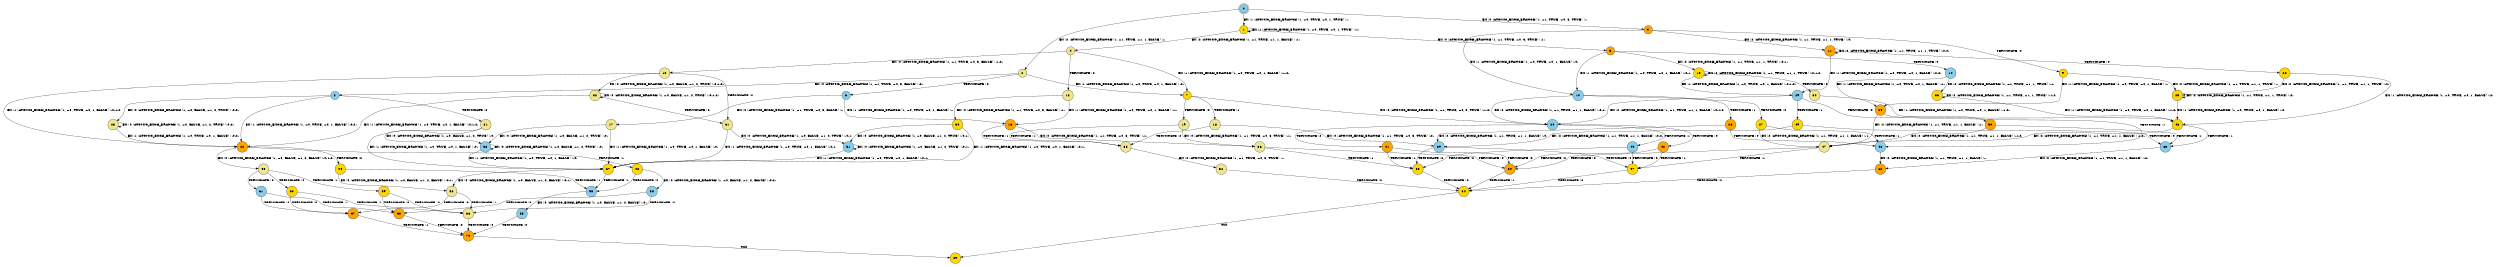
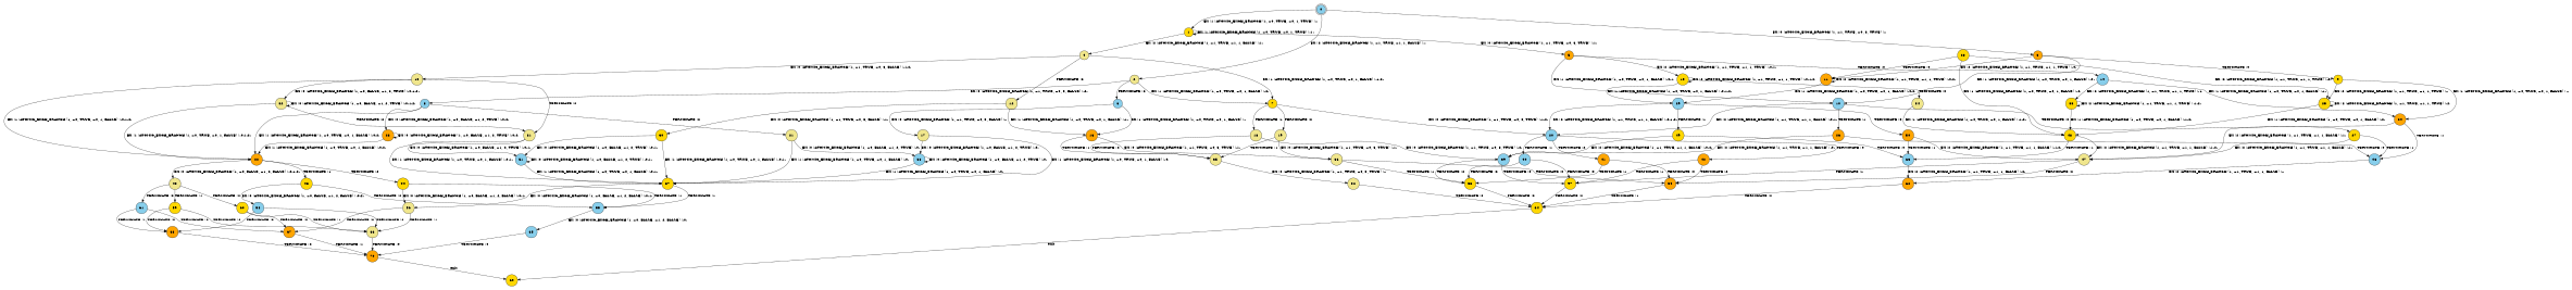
  digraph {
    node [fillcolor=gold shape=circle style=filled]
    0 [fillcolor=skyblue peripheries=2]
    1
    2 [fillcolor=khaki]
    3 [fillcolor=orange]
    4 [fillcolor=khaki]
    5 [fillcolor=orange]
    6 [fillcolor=skyblue]
    7
    8 [fillcolor=skyblue]
    9
    10 [fillcolor=skyblue]
    11 [fillcolor=orange]
    12 [fillcolor=khaki]
    13 [fillcolor=khaki]
    14 [fillcolor=skyblue]
    15
    16 [fillcolor=orange]
    17 [fillcolor=khaki]
    18 [fillcolor=khaki]
    19 [fillcolor=khaki]
    20 [fillcolor=skyblue]
    21 [fillcolor=khaki]
    22 [fillcolor=orange]
-   23 [fillcolor=khaki]
+   23 [fillcolor=orange]
    24 [fillcolor=orange]
    25
    26 [fillcolor=orange]
    27
    28
    29 [fillcolor=skyblue]
    30
    31 [fillcolor=khaki]
    32 [fillcolor=khaki]
    33
    34 [fillcolor=khaki]
    35 [fillcolor=khaki]
    36 [fillcolor=khaki]
    37
    38 [fillcolor=skyblue]
    39 [fillcolor=skyblue]
    40 [fillcolor=skyblue]
    41 [fillcolor=orange]
    42 [fillcolor=orange]
    43
    44
    45 [fillcolor=khaki]
    46 [fillcolor=skyblue]
    47 [fillcolor=khaki]
    48
    49
    50 [fillcolor=orange]
    51 [fillcolor=skyblue]
    52 [fillcolor=khaki]
    53
    54 [fillcolor=orange]
    55 [fillcolor=skyblue]
    56 [fillcolor=khaki]
    n58 [label=97]
    58 [fillcolor=skyblue]
    59
    60
    61 [fillcolor=skyblue]
    62 [fillcolor=orange]
    63 [fillcolor=skyblue]
    64
    65 [fillcolor=skyblue]
    66 [fillcolor=khaki]
    67 [fillcolor=orange]
    68 [fillcolor=orange]
    69
    70 [fillcolor=orange]
    0 -> 1 [label="EX !1 !ATOMIC_EXCH_BRANCH (1, +0, TRUE, +0, 1, TRUE) !::"]
    0 -> 2 [label="EX !2 !ATOMIC_EXCH_BRANCH (1, +1, TRUE, +1, 1, FALSE) !::"]
    0 -> 3 [label="EX !0 !ATOMIC_EXCH_BRANCH (1, +1, TRUE, +0, 3, TRUE) !::"]
    1 -> 1 [label="EX !1 !ATOMIC_EXCH_BRANCH (1, +0, TRUE, +0, 1, TRUE) !:1:"]
    1 -> 4 [label="EX !2 !ATOMIC_EXCH_BRANCH (1, +1, TRUE, +1, 1, FALSE) !:1:"]
    1 -> 5 [label="EX !0 !ATOMIC_EXCH_BRANCH (1, +1, TRUE, +0, 3, TRUE) !:1:"]
    2 -> 6 [label="TERMINATE !2"]
    2 -> 7 [label="EX !1 !ATOMIC_EXCH_BRANCH (1, +0, TRUE, +0, 1, FALSE) !:2:"]
    2 -> 8 [label="EX !0 !ATOMIC_EXCH_BRANCH (1, +1, TRUE, +0, 3, FALSE) !:2:"]
    3 -> 9 [label="TERMINATE !0"]
    3 -> 10 [label="EX !1 !ATOMIC_EXCH_BRANCH (1, +0, TRUE, +0, 1, FALSE) !:0:"]
    3 -> 11 [label="EX !2 !ATOMIC_EXCH_BRANCH (1, +1, TRUE, +1, 1, TRUE) !:0:"]
    4 -> 7 [label="EX !1 !ATOMIC_EXCH_BRANCH (1, +0, TRUE, +0, 1, FALSE) !:1:2:"]
    4 -> 12 [label="TERMINATE !2"]
    4 -> 13 [label="EX !0 !ATOMIC_EXCH_BRANCH (1, +1, TRUE, +0, 3, FALSE) !:1:2:"]
    5 -> 10 [label="EX !1 !ATOMIC_EXCH_BRANCH (1, +0, TRUE, +0, 1, FALSE) !:0:1:"]
    5 -> 14 [label="TERMINATE !0"]
    5 -> 15 [label="EX !2 !ATOMIC_EXCH_BRANCH (1, +1, TRUE, +1, 1, TRUE) !:0:1:"]
    6 -> 16 [label="EX !1 !ATOMIC_EXCH_BRANCH (1, +0, TRUE, +0, 1, FALSE) !::"]
    6 -> 17 [label="EX !0 !ATOMIC_EXCH_BRANCH (1, +1, TRUE, +0, 3, FALSE) !::"]
    7 -> 18 [label="TERMINATE !1"]
    7 -> 19 [label="TERMINATE !2"]
    7 -> 20 [label="EX !0 !ATOMIC_EXCH_BRANCH (1, +1, TRUE, +0, 3, TRUE) !:1:2:"]
    8 -> 21 [label="TERMINATE !2"]
    8 -> 22 [label="EX !1 !ATOMIC_EXCH_BRANCH (1, +0, TRUE, +0, 1, FALSE) !:0:2:"]
    8 -> 23 [label="EX !0 !ATOMIC_EXCH_BRANCH (1, +0, FALSE, +1, 2, TRUE) !:0:2:"]
    9 -> 24 [label="EX !1 !ATOMIC_EXCH_BRANCH (1, +0, TRUE, +0, 1, FALSE) !::"]
    9 -> 25 [label="EX !2 !ATOMIC_EXCH_BRANCH (1, +1, TRUE, +1, 1, TRUE) !::"]
    10 -> 20 [label="EX !2 !ATOMIC_EXCH_BRANCH (1, +1, TRUE, +1, 1, FALSE) !:0:1:"]
    10 -> 26 [label="TERMINATE !1"]
    10 -> 27 [label="TERMINATE !0"]
    11 -> 11 [label="EX !2 !ATOMIC_EXCH_BRANCH (1, +1, TRUE, +1, 1, TRUE) !:0:2:"]
-   11 -> 28 [label="TERMINATE !0"]
+   28 -> 11 [label="TERMINATE !0"]
    11 -> 29 [label="EX !1 !ATOMIC_EXCH_BRANCH (1, +0, TRUE, +0, 1, FALSE) !:0:2:"]
    12 -> 16 [label="EX !1 !ATOMIC_EXCH_BRANCH (1, +0, TRUE, +0, 1, FALSE) !:1:"]
    12 -> 30 [label="EX !0 !ATOMIC_EXCH_BRANCH (1, +1, TRUE, +0, 3, FALSE) !:1:"]
    13 -> 22 [label="EX !1 !ATOMIC_EXCH_BRANCH (1, +0, TRUE, +0, 1, FALSE) !:0:1:2:"]
    13 -> 31 [label="TERMINATE !2"]
    13 -> 32 [label="EX !0 !ATOMIC_EXCH_BRANCH (1, +0, FALSE, +1, 2, TRUE) !:0:1:2:"]
    14 -> 24 [label="EX !1 !ATOMIC_EXCH_BRANCH (1, +0, TRUE, +0, 1, FALSE) !:1:"]
    14 -> 33 [label="EX !2 !ATOMIC_EXCH_BRANCH (1, +1, TRUE, +1, 1, TRUE) !:1:"]
    15 -> 15 [label="EX !2 !ATOMIC_EXCH_BRANCH (1, +1, TRUE, +1, 1, TRUE) !:0:1:2:"]
    15 -> 29 [label="EX !1 !ATOMIC_EXCH_BRANCH (1, +0, TRUE, +0, 1, FALSE) !:0:1:2:"]
    15 -> 34 [label="TERMINATE !0"]
    16 -> 35 [label="TERMINATE !1"]
    16 -> 36 [label="EX !0 !ATOMIC_EXCH_BRANCH (1, +1, TRUE, +0, 3, TRUE) !:1:"]
    17 -> 37 [label="EX !1 !ATOMIC_EXCH_BRANCH (1, +0, TRUE, +0, 1, FALSE) !:0:"]
    17 -> 38 [label="EX !0 !ATOMIC_EXCH_BRANCH (1, +0, FALSE, +1, 2, TRUE) !:0:"]
    18 -> 35 [label="TERMINATE !2"]
    18 -> 39 [label="EX !0 !ATOMIC_EXCH_BRANCH (1, +1, TRUE, +0, 3, TRUE) !:2:"]
    19 -> 35 [label="TERMINATE !1"]
    19 -> 36 [label="EX !0 !ATOMIC_EXCH_BRANCH (1, +1, TRUE, +0, 3, TRUE) !:1:"]
    20 -> 40 [label="TERMINATE !1"]
    20 -> 41 [label="TERMINATE !2"]
    20 -> 42 [label="TERMINATE !0"]
    21 -> 37 [label="EX !1 !ATOMIC_EXCH_BRANCH (1, +0, TRUE, +0, 1, FALSE) !:0:"]
    21 -> 38 [label="EX !0 !ATOMIC_EXCH_BRANCH (1, +0, FALSE, +1, 2, TRUE) !:0:"]
    22 -> 43 [label="TERMINATE !1"]
    22 -> 44 [label="TERMINATE !2"]
    22 -> 45 [label="EX !0 !ATOMIC_EXCH_BRANCH (1, +0, FALSE, +1, 2, FALSE) !:0:1:2:"]
    23 -> 22 [label="EX !1 !ATOMIC_EXCH_BRANCH (1, +0, TRUE, +0, 1, FALSE) !:0:2:"]
    23 -> 23 [label="EX !0 !ATOMIC_EXCH_BRANCH (1, +0, FALSE, +1, 2, TRUE) !:0:2:"]
    24 -> 46 [label="TERMINATE !1"]
    24 -> 47 [label="EX !2 !ATOMIC_EXCH_BRANCH (1, +1, TRUE, +1, 1, FALSE) !:1:"]
    25 -> 25 [label="EX !2 !ATOMIC_EXCH_BRANCH (1, +1, TRUE, +1, 1, TRUE) !:2:"]
    25 -> 48 [label="EX !1 !ATOMIC_EXCH_BRANCH (1, +0, TRUE, +0, 1, FALSE) !:2:"]
    26 -> 39 [label="EX !2 !ATOMIC_EXCH_BRANCH (1, +1, TRUE, +1, 1, FALSE) !:0:"]
    26 -> 46 [label="TERMINATE !0"]
    27 -> 46 [label="TERMINATE !1"]
    27 -> 47 [label="EX !2 !ATOMIC_EXCH_BRANCH (1, +1, TRUE, +1, 1, FALSE) !:1:"]
    28 -> 25 [label="EX !2 !ATOMIC_EXCH_BRANCH (1, +1, TRUE, +1, 1, TRUE) !:2:"]
    28 -> 48 [label="EX !1 !ATOMIC_EXCH_BRANCH (1, +0, TRUE, +0, 1, FALSE) !:2:"]
    29 -> 20 [label="EX !2 !ATOMIC_EXCH_BRANCH (1, +1, TRUE, +1, 1, FALSE) !:0:1:2:"]
    29 -> 49 [label="TERMINATE !1"]
    29 -> 50 [label="TERMINATE !0"]
    30 -> 37 [label="EX !1 !ATOMIC_EXCH_BRANCH (1, +0, TRUE, +0, 1, FALSE) !:0:1:"]
    30 -> 51 [label="EX !0 !ATOMIC_EXCH_BRANCH (1, +0, FALSE, +1, 2, TRUE) !:0:1:"]
    31 -> 37 [label="EX !1 !ATOMIC_EXCH_BRANCH (1, +0, TRUE, +0, 1, FALSE) !:0:1:"]
    31 -> 51 [label="EX !0 !ATOMIC_EXCH_BRANCH (1, +0, FALSE, +1, 2, TRUE) !:0:1:"]
    32 -> 22 [label="EX !1 !ATOMIC_EXCH_BRANCH (1, +0, TRUE, +0, 1, FALSE) !:0:1:2:"]
    32 -> 31 [label="TERMINATE !2"]
    32 -> 32 [label="EX !0 !ATOMIC_EXCH_BRANCH (1, +0, FALSE, +1, 2, TRUE) !:0:1:2:"]
    33 -> 33 [label="EX !2 !ATOMIC_EXCH_BRANCH (1, +1, TRUE, +1, 1, TRUE) !:1:2:"]
    33 -> 48 [label="EX !1 !ATOMIC_EXCH_BRANCH (1, +0, TRUE, +0, 1, FALSE) !:1:2:"]
    34 -> 48 [label="EX !1 !ATOMIC_EXCH_BRANCH (1, +0, TRUE, +0, 1, FALSE) !:1:2:"]
    35 -> 52 [label="EX !0 !ATOMIC_EXCH_BRANCH (1, +1, TRUE, +0, 3, TRUE) !::"]
    36 -> 53 [label="TERMINATE !1"]
    36 -> 54 [label="TERMINATE !0"]
    37 -> 55 [label="TERMINATE !1"]
    37 -> 56 [label="EX !0 !ATOMIC_EXCH_BRANCH (1, +0, FALSE, +1, 2, FALSE) !:0:1:"]
    38 -> 37 [label="EX !1 !ATOMIC_EXCH_BRANCH (1, +0, TRUE, +0, 1, FALSE) !:0:"]
    38 -> 38 [label="EX !0 !ATOMIC_EXCH_BRANCH (1, +0, FALSE, +1, 2, TRUE) !:0:"]
    39 -> 53 [label="TERMINATE !2"]
    39 -> n58 [label="TERMINATE !0"]
    40 -> 53 [label="TERMINATE !2"]
    40 -> n58 [label="TERMINATE !0"]
    41 -> 53 [label="TERMINATE !1"]
    41 -> 54 [label="TERMINATE !0"]
    42 -> 54 [label="TERMINATE !2"]
    42 -> n58 [label="TERMINATE !1"]
    43 -> 55 [label="TERMINATE !2"]
    43 -> 58 [label="EX !0 !ATOMIC_EXCH_BRANCH (1, +0, FALSE, +1, 2, FALSE) !:0:2:"]
    44 -> 55 [label="TERMINATE !1"]
    44 -> 56 [label="EX !0 !ATOMIC_EXCH_BRANCH (1, +0, FALSE, +1, 2, FALSE) !:0:1:"]
    45 -> 59 [label="TERMINATE !1"]
    45 -> 60 [label="TERMINATE !2"]
    45 -> 61 [label="TERMINATE !0"]
    46 -> 62 [label="EX !2 !ATOMIC_EXCH_BRANCH (1, +1, TRUE, +1, 1, FALSE) !::"]
    47 -> 54 [label="TERMINATE !2"]
    47 -> n58 [label="TERMINATE !1"]
    48 -> 47 [label="EX !2 !ATOMIC_EXCH_BRANCH (1, +1, TRUE, +1, 1, FALSE) !:1:2:"]
    48 -> 63 [label="TERMINATE !1"]
    49 -> 39 [label="EX !2 !ATOMIC_EXCH_BRANCH (1, +1, TRUE, +1, 1, FALSE) !:0:2:"]
    49 -> 63 [label="TERMINATE !0"]
    50 -> 47 [label="EX !2 !ATOMIC_EXCH_BRANCH (1, +1, TRUE, +1, 1, FALSE) !:1:2:"]
    50 -> 63 [label="TERMINATE !1"]
    51 -> 37 [label="EX !1 !ATOMIC_EXCH_BRANCH (1, +0, TRUE, +0, 1, FALSE) !:0:1:"]
    51 -> 51 [label="EX !0 !ATOMIC_EXCH_BRANCH (1, +0, FALSE, +1, 2, TRUE) !:0:1:"]
    52 -> 64 [label="TERMINATE !0"]
    53 -> 64 [label="TERMINATE !0"]
    54 -> 64 [label="TERMINATE !1"]
    55 -> 65 [label="EX !0 !ATOMIC_EXCH_BRANCH (1, +0, FALSE, +1, 2, FALSE) !:0:"]
    56 -> 66 [label="TERMINATE !1"]
    56 -> 67 [label="TERMINATE !0"]
    n58 -> 64 [label="TERMINATE !2"]
    58 -> 66 [label="TERMINATE !2"]
    58 -> 68 [label="TERMINATE !0"]
    59 -> 66 [label="TERMINATE !2"]
    59 -> 68 [label="TERMINATE !0"]
    60 -> 66 [label="TERMINATE !1"]
    60 -> 67 [label="TERMINATE !0"]
    61 -> 67 [label="TERMINATE !2"]
    61 -> 68 [label="TERMINATE !1"]
    62 -> 64 [label="TERMINATE !2"]
    63 -> 62 [label="EX !2 !ATOMIC_EXCH_BRANCH (1, +1, TRUE, +1, 1, FALSE) !:2:"]
    64 -> 69 [label=exit]
    65 -> 70 [label="TERMINATE !0"]
    66 -> 70 [label="TERMINATE !0"]
    67 -> 70 [label="TERMINATE !1"]
    68 -> 70 [label="TERMINATE !2"]
    70 -> 69 [label=exit]
  }
